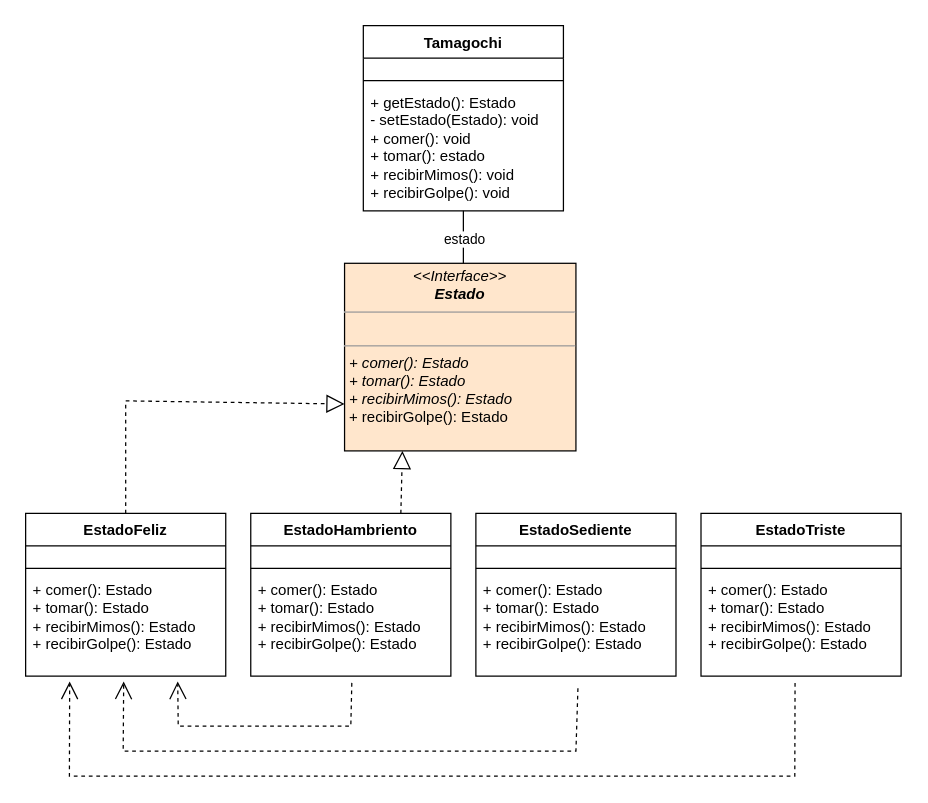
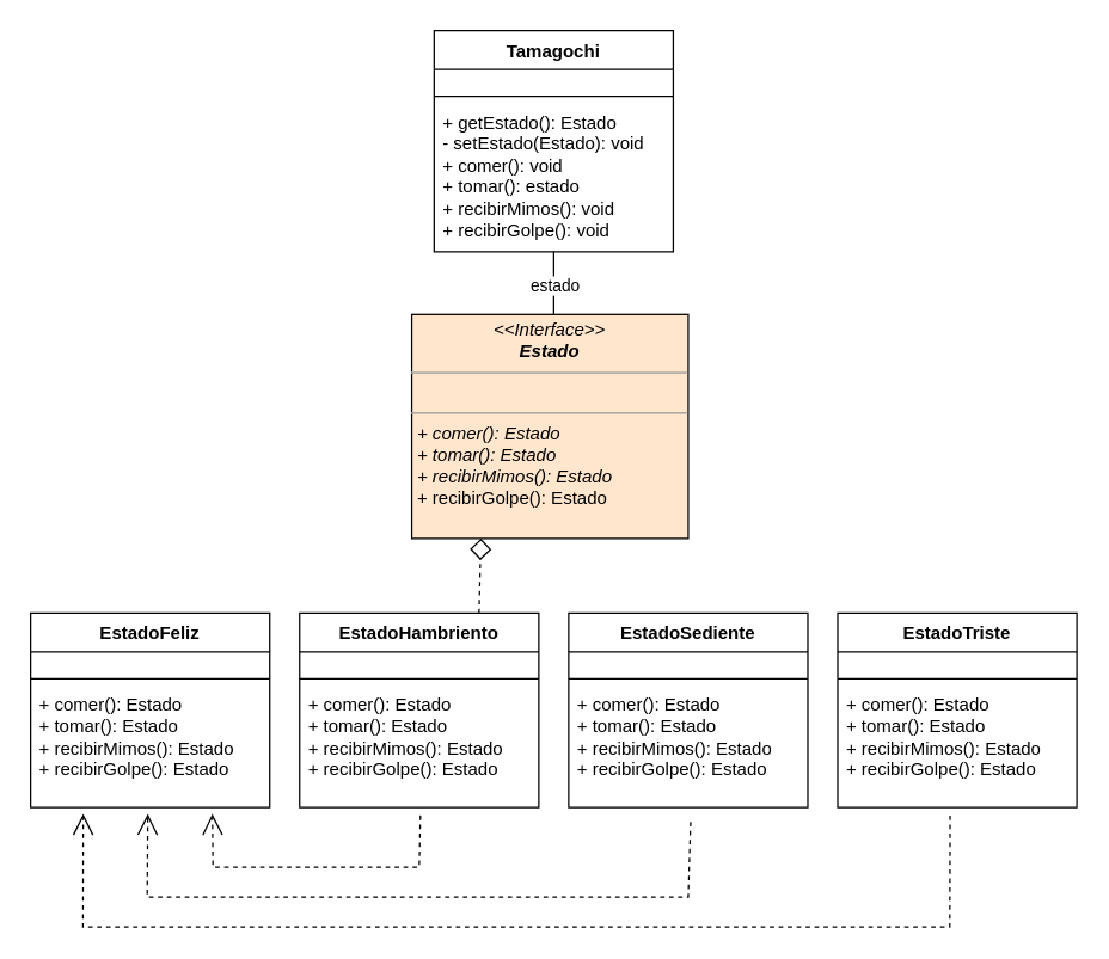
  <mxCell id="0" />
  <mxCell id="1" parent="0" />
  <mxCell id="2" value="" style="edgeStyle=orthogonalEdgeStyle;rounded=0;orthogonalLoop=1;jettySize=auto;html=1;" parent="1" source="4" edge="1"><mxGeometry relative="1" as="geometry"><mxPoint x="365" y="300" as="targetPoint" /></mxGeometry></mxCell>
  <mxCell id="3" value="estado" style="edgeLabel;html=1;align=center;verticalAlign=middle;resizable=0;points=[];" parent="2" vertex="1" connectable="0"><mxGeometry x="-0.217" y="1" relative="1" as="geometry"><mxPoint x="-1" y="-31" as="offset" /></mxGeometry></mxCell>
  <mxCell id="4" value="Tamagochi" style="swimlane;fontStyle=1;align=center;verticalAlign=top;childLayout=stackLayout;horizontal=1;startSize=26;horizontalStack=0;resizeParent=1;resizeParentMax=0;resizeLast=0;collapsible=1;marginBottom=0;whiteSpace=wrap;html=1;" parent="1" vertex="1"><mxGeometry x="290" y="20" width="160" height="148" as="geometry" /></mxCell>
  <mxCell id="5" value="&lt;br&gt;" style="text;strokeColor=none;fillColor=none;align=left;verticalAlign=top;spacingLeft=4;spacingRight=4;overflow=hidden;rotatable=0;points=[[0,0.5],[1,0.5]];portConstraint=eastwest;whiteSpace=wrap;html=1;" parent="4" vertex="1"><mxGeometry y="26" width="160" height="14" as="geometry" /></mxCell>
  <mxCell id="6" value="" style="line;strokeWidth=1;fillColor=none;align=left;verticalAlign=middle;spacingTop=-1;spacingLeft=3;spacingRight=3;rotatable=0;labelPosition=right;points=[];portConstraint=eastwest;strokeColor=inherit;" parent="4" vertex="1"><mxGeometry y="40" width="160" height="8" as="geometry" /></mxCell>
  <mxCell id="7" value="+ getEstado(): Estado&lt;br&gt;- setEstado(Estado): void&lt;br&gt;+ comer(): void&lt;br style=&quot;border-color: var(--border-color);&quot;&gt;+ tomar(): estado&lt;br style=&quot;border-color: var(--border-color);&quot;&gt;+ recibirMimos(): void&lt;br style=&quot;border-color: var(--border-color);&quot;&gt;+ recibirGolpe(): void" style="text;strokeColor=none;fillColor=none;align=left;verticalAlign=top;spacingLeft=4;spacingRight=4;overflow=hidden;rotatable=0;points=[[0,0.5],[1,0.5]];portConstraint=eastwest;whiteSpace=wrap;html=1;" parent="4" vertex="1"><mxGeometry y="48" width="160" height="100" as="geometry" /></mxCell>
  <mxCell id="8" value="EstadoFeliz" style="swimlane;fontStyle=1;align=center;verticalAlign=top;childLayout=stackLayout;horizontal=1;startSize=26;horizontalStack=0;resizeParent=1;resizeParentMax=0;resizeLast=0;collapsible=1;marginBottom=0;whiteSpace=wrap;html=1;" parent="1" vertex="1"><mxGeometry x="20" y="410" width="160" height="130" as="geometry" /></mxCell>
  <mxCell id="9" value="&amp;nbsp;" style="text;strokeColor=none;fillColor=none;align=left;verticalAlign=top;spacingLeft=4;spacingRight=4;overflow=hidden;rotatable=0;points=[[0,0.5],[1,0.5]];portConstraint=eastwest;whiteSpace=wrap;html=1;" parent="8" vertex="1"><mxGeometry y="26" width="160" height="14" as="geometry" /></mxCell>
  <mxCell id="10" value="" style="line;strokeWidth=1;fillColor=none;align=left;verticalAlign=middle;spacingTop=-1;spacingLeft=3;spacingRight=3;rotatable=0;labelPosition=right;points=[];portConstraint=eastwest;strokeColor=inherit;" parent="8" vertex="1"><mxGeometry y="40" width="160" height="8" as="geometry" /></mxCell>
  <mxCell id="11" value="+ comer(): Estado&lt;br style=&quot;border-color: var(--border-color);&quot;&gt;+ tomar(): Estado&lt;br style=&quot;border-color: var(--border-color);&quot;&gt;+ recibirMimos(): Estado&lt;br&gt;+ recibirGolpe(): Estado" style="text;strokeColor=none;fillColor=none;align=left;verticalAlign=top;spacingLeft=4;spacingRight=4;overflow=hidden;rotatable=0;points=[[0,0.5],[1,0.5]];portConstraint=eastwest;whiteSpace=wrap;html=1;" parent="8" vertex="1"><mxGeometry y="48" width="160" height="82" as="geometry" /></mxCell>
  <mxCell id="12" value="EstadoTriste" style="swimlane;fontStyle=1;align=center;verticalAlign=top;childLayout=stackLayout;horizontal=1;startSize=26;horizontalStack=0;resizeParent=1;resizeParentMax=0;resizeLast=0;collapsible=1;marginBottom=0;whiteSpace=wrap;html=1;" parent="1" vertex="1"><mxGeometry x="560" y="410" width="160" height="130" as="geometry" /></mxCell>
  <mxCell id="13" value="&amp;nbsp;" style="text;strokeColor=none;fillColor=none;align=left;verticalAlign=top;spacingLeft=4;spacingRight=4;overflow=hidden;rotatable=0;points=[[0,0.5],[1,0.5]];portConstraint=eastwest;whiteSpace=wrap;html=1;" parent="12" vertex="1"><mxGeometry y="26" width="160" height="14" as="geometry" /></mxCell>
  <mxCell id="14" value="" style="line;strokeWidth=1;fillColor=none;align=left;verticalAlign=middle;spacingTop=-1;spacingLeft=3;spacingRight=3;rotatable=0;labelPosition=right;points=[];portConstraint=eastwest;strokeColor=inherit;" parent="12" vertex="1"><mxGeometry y="40" width="160" height="8" as="geometry" /></mxCell>
  <mxCell id="15" value="+ comer(): Estado&lt;br style=&quot;border-color: var(--border-color);&quot;&gt;+ tomar(): Estado&lt;br style=&quot;border-color: var(--border-color);&quot;&gt;+ recibirMimos(): Estado&lt;br&gt;+ recibirGolpe(): Estado" style="text;strokeColor=none;fillColor=none;align=left;verticalAlign=top;spacingLeft=4;spacingRight=4;overflow=hidden;rotatable=0;points=[[0,0.5],[1,0.5]];portConstraint=eastwest;whiteSpace=wrap;html=1;" parent="12" vertex="1"><mxGeometry y="48" width="160" height="82" as="geometry" /></mxCell>
  <mxCell id="16" value="EstadoHambriento" style="swimlane;fontStyle=1;align=center;verticalAlign=top;childLayout=stackLayout;horizontal=1;startSize=26;horizontalStack=0;resizeParent=1;resizeParentMax=0;resizeLast=0;collapsible=1;marginBottom=0;whiteSpace=wrap;html=1;" parent="1" vertex="1"><mxGeometry x="200" y="410" width="160" height="130" as="geometry" /></mxCell>
  <mxCell id="17" value="&amp;nbsp;" style="text;strokeColor=none;fillColor=none;align=left;verticalAlign=top;spacingLeft=4;spacingRight=4;overflow=hidden;rotatable=0;points=[[0,0.5],[1,0.5]];portConstraint=eastwest;whiteSpace=wrap;html=1;" parent="16" vertex="1"><mxGeometry y="26" width="160" height="14" as="geometry" /></mxCell>
  <mxCell id="18" value="" style="line;strokeWidth=1;fillColor=none;align=left;verticalAlign=middle;spacingTop=-1;spacingLeft=3;spacingRight=3;rotatable=0;labelPosition=right;points=[];portConstraint=eastwest;strokeColor=inherit;" parent="16" vertex="1"><mxGeometry y="40" width="160" height="8" as="geometry" /></mxCell>
  <mxCell id="19" value="+ comer(): Estado&lt;br style=&quot;border-color: var(--border-color);&quot;&gt;+ tomar(): Estado&lt;br style=&quot;border-color: var(--border-color);&quot;&gt;+ recibirMimos(): Estado&lt;br&gt;+ recibirGolpe(): Estado" style="text;strokeColor=none;fillColor=none;align=left;verticalAlign=top;spacingLeft=4;spacingRight=4;overflow=hidden;rotatable=0;points=[[0,0.5],[1,0.5]];portConstraint=eastwest;whiteSpace=wrap;html=1;" parent="16" vertex="1"><mxGeometry y="48" width="160" height="82" as="geometry" /></mxCell>
  <mxCell id="20" value="EstadoSediente" style="swimlane;fontStyle=1;align=center;verticalAlign=top;childLayout=stackLayout;horizontal=1;startSize=26;horizontalStack=0;resizeParent=1;resizeParentMax=0;resizeLast=0;collapsible=1;marginBottom=0;whiteSpace=wrap;html=1;" parent="1" vertex="1"><mxGeometry x="380" y="410" width="160" height="130" as="geometry" /></mxCell>
  <mxCell id="21" value="&amp;nbsp;" style="text;strokeColor=none;fillColor=none;align=left;verticalAlign=top;spacingLeft=4;spacingRight=4;overflow=hidden;rotatable=0;points=[[0,0.5],[1,0.5]];portConstraint=eastwest;whiteSpace=wrap;html=1;" parent="20" vertex="1"><mxGeometry y="26" width="160" height="14" as="geometry" /></mxCell>
  <mxCell id="22" value="" style="line;strokeWidth=1;fillColor=none;align=left;verticalAlign=middle;spacingTop=-1;spacingLeft=3;spacingRight=3;rotatable=0;labelPosition=right;points=[];portConstraint=eastwest;strokeColor=inherit;" parent="20" vertex="1"><mxGeometry y="40" width="160" height="8" as="geometry" /></mxCell>
  <mxCell id="23" value="+ comer(): Estado&lt;br style=&quot;border-color: var(--border-color);&quot;&gt;+ tomar(): Estado&lt;br style=&quot;border-color: var(--border-color);&quot;&gt;+ recibirMimos(): Estado&lt;br&gt;+ recibirGolpe(): Estado" style="text;strokeColor=none;fillColor=none;align=left;verticalAlign=top;spacingLeft=4;spacingRight=4;overflow=hidden;rotatable=0;points=[[0,0.5],[1,0.5]];portConstraint=eastwest;whiteSpace=wrap;html=1;" parent="20" vertex="1"><mxGeometry y="48" width="160" height="82" as="geometry" /></mxCell>
- <mxCell id="24" value="" style="endArrow=block;dashed=1;endFill=0;endSize=12;html=1;rounded=0;entryX=0;entryY=0.75;entryDx=0;entryDy=0;exitX=0.5;exitY=0;exitDx=0;exitDy=0;" parent="1" source="8" target="26" edge="1"><mxGeometry width="160" relative="1" as="geometry"><mxPoint x="80" y="390" as="sourcePoint" /><mxPoint x="310" y="340" as="targetPoint" /><Array as="points"><mxPoint x="100" y="320" /></Array></mxGeometry></mxCell>
- <mxCell id="25" value="" style="endArrow=block;dashed=1;endFill=0;endSize=12;html=1;rounded=0;exitX=0.75;exitY=0;exitDx=0;exitDy=0;entryX=0.25;entryY=1;entryDx=0;entryDy=0;" parent="1" source="16" target="26" edge="1"><mxGeometry width="160" relative="1" as="geometry"><mxPoint x="260" y="420" as="sourcePoint" /><mxPoint x="317" y="404" as="targetPoint" /></mxGeometry></mxCell>
+ <mxCell id="25" value="" style="endArrow=diamond;dashed=1;endFill=0;endSize=12;html=1;rounded=0;exitX=0.75;exitY=0;exitDx=0;exitDy=0;entryX=0.25;entryY=1;entryDx=0;entryDy=0;" parent="1" source="16" target="26" edge="1"><mxGeometry width="160" relative="1" as="geometry"><mxPoint x="260" y="420" as="sourcePoint" /><mxPoint x="317" y="404" as="targetPoint" /></mxGeometry></mxCell>
  <mxCell id="26" value="&lt;p style=&quot;margin:0px;margin-top:4px;text-align:center;&quot;&gt;&lt;i&gt;&amp;lt;&amp;lt;Interface&amp;gt;&amp;gt;&lt;/i&gt;&lt;br&gt;&lt;b&gt;&lt;i&gt;Estado&lt;/i&gt;&lt;/b&gt;&lt;/p&gt;&lt;hr size=&quot;1&quot;&gt;&lt;p style=&quot;margin:0px;margin-left:4px;&quot;&gt;&lt;br&gt;&lt;/p&gt;&lt;hr size=&quot;1&quot;&gt;&lt;p style=&quot;margin:0px;margin-left:4px;&quot;&gt;&lt;i&gt;+ comer(): Estado&lt;br style=&quot;border-color: var(--border-color);&quot;&gt;+ tomar(): Estado&lt;br style=&quot;border-color: var(--border-color);&quot;&gt;+ recibirMimos(): Estado&lt;/i&gt;&lt;br style=&quot;border-color: var(--border-color);&quot;&gt;+ recibirGolpe(): Estado&lt;/p&gt;" style="verticalAlign=top;align=left;overflow=fill;fontSize=12;fontFamily=Helvetica;html=1;whiteSpace=wrap;fillColor=#ffe6cc;" parent="1" vertex="1"><mxGeometry x="275" y="210" width="185" height="150" as="geometry" /></mxCell>
  <mxCell id="27" value="" style="endArrow=open;endSize=12;dashed=1;html=1;rounded=0;entryX=0.22;entryY=1.053;entryDx=0;entryDy=0;entryPerimeter=0;exitX=0.47;exitY=1.067;exitDx=0;exitDy=0;exitPerimeter=0;" parent="1" source="15" target="11" edge="1"><mxGeometry width="160" relative="1" as="geometry"><mxPoint x="310" y="690" as="sourcePoint" /><mxPoint x="80.2" y="590.08" as="targetPoint" /><Array as="points"><mxPoint x="635" y="620" /><mxPoint x="55" y="620" /></Array></mxGeometry></mxCell>
  <mxCell id="28" value="" style="endArrow=open;endSize=12;dashed=1;html=1;rounded=0;entryX=0.49;entryY=1.053;entryDx=0;entryDy=0;entryPerimeter=0;exitX=0.51;exitY=1.12;exitDx=0;exitDy=0;exitPerimeter=0;" parent="1" source="23" target="11" edge="1"><mxGeometry width="160" relative="1" as="geometry"><mxPoint x="645" y="552" as="sourcePoint" /><mxPoint x="65" y="551" as="targetPoint" /><Array as="points"><mxPoint x="460" y="600" /><mxPoint x="98" y="600" /></Array></mxGeometry></mxCell>
  <mxCell id="29" value="" style="endArrow=open;endSize=12;dashed=1;html=1;rounded=0;entryX=0.76;entryY=1.053;entryDx=0;entryDy=0;entryPerimeter=0;exitX=0.505;exitY=1.067;exitDx=0;exitDy=0;exitPerimeter=0;" parent="1" source="19" target="11" edge="1"><mxGeometry width="160" relative="1" as="geometry"><mxPoint x="655" y="562" as="sourcePoint" /><mxPoint x="75" y="561" as="targetPoint" /><Array as="points"><mxPoint x="280" y="580" /><mxPoint x="142" y="580" /></Array></mxGeometry></mxCell>
